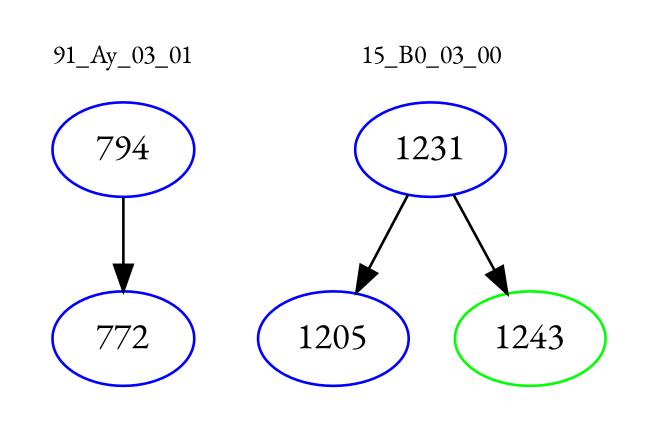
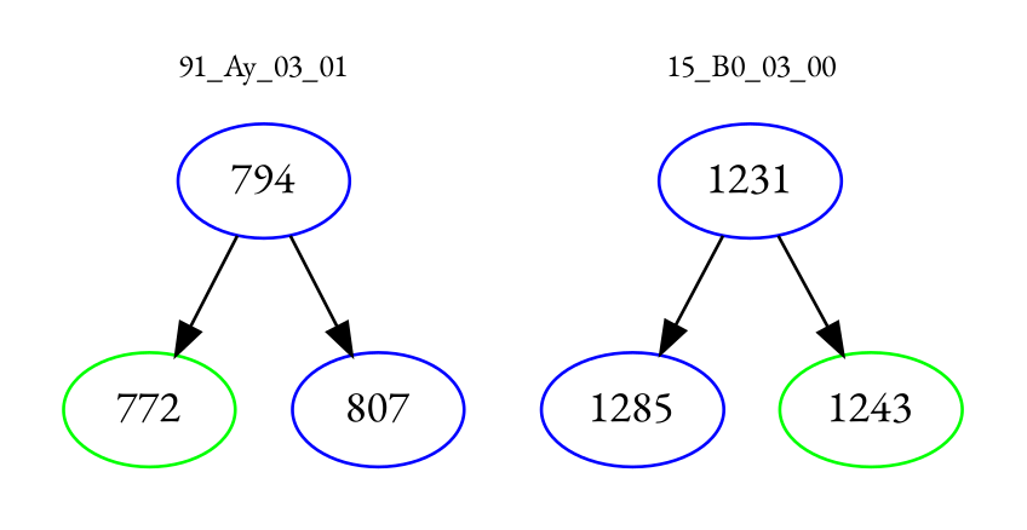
  digraph {
    fontname="EB Garamond"
    node [color=blue fontname="EB Garamond"]
    edge [color=black fontname="EB Garamond"]
    n1 [label=794]
-   n2 [label=772]
+   n2 [color=green label=772]
+   n3 [label=807]
    n4 [label=1231]
-   n5 [label=1205]
+   n5 [label=1285]
    n6 [color=green label=1243]
    subgraph cluster_1 {
      color=white
      fontsize=10
      label="91_Ay_03_01"
      n1
      n2
+     n3
    }
    subgraph cluster_2 {
      color=white
      fontsize=10
      label="15_B0_03_00"
      n4
      n5
      n6
    }
    n1 -> n2
+   n1 -> n3
    n4 -> n5
    n4 -> n6
  }
